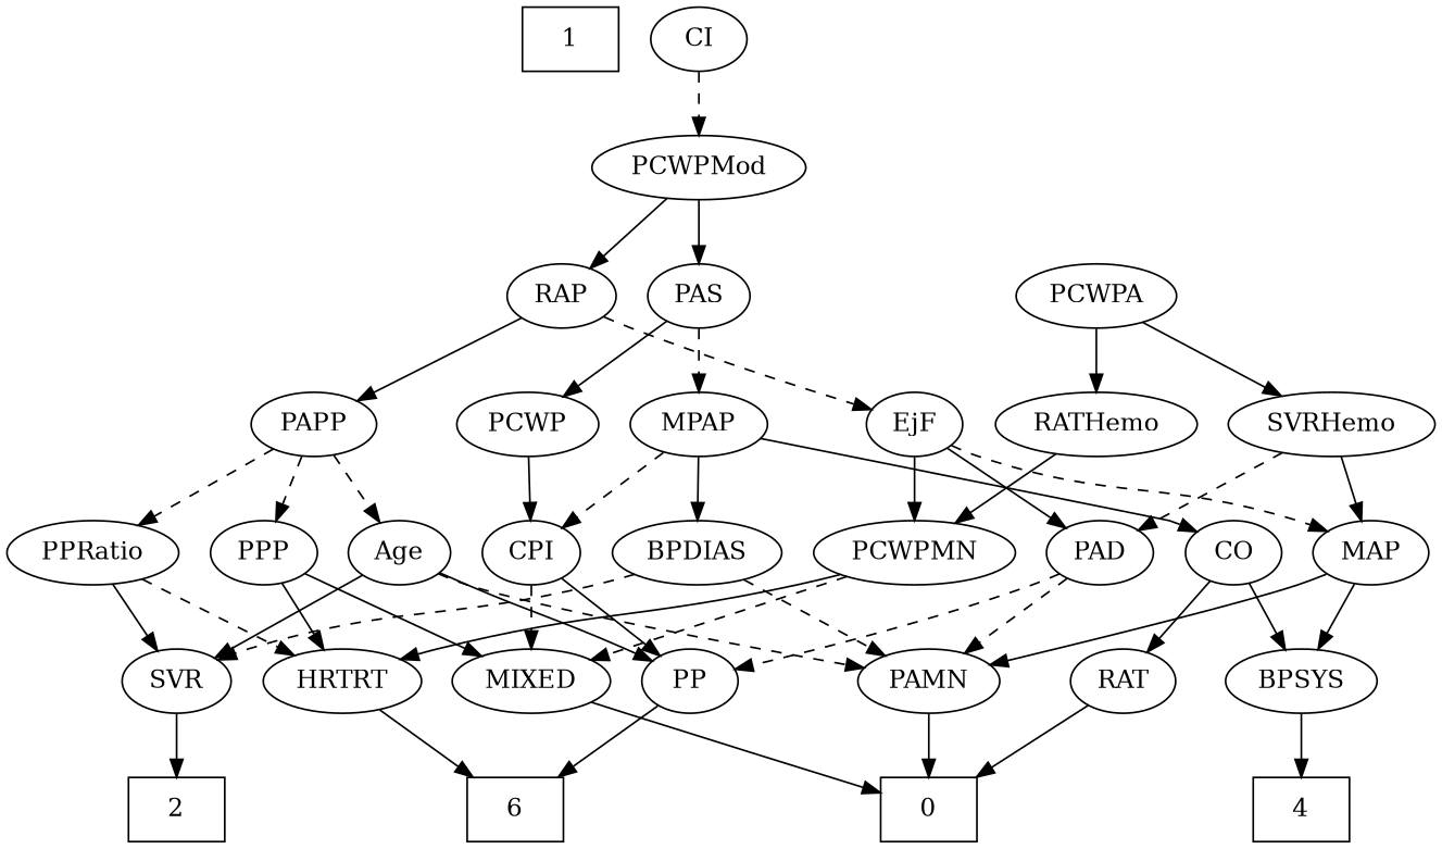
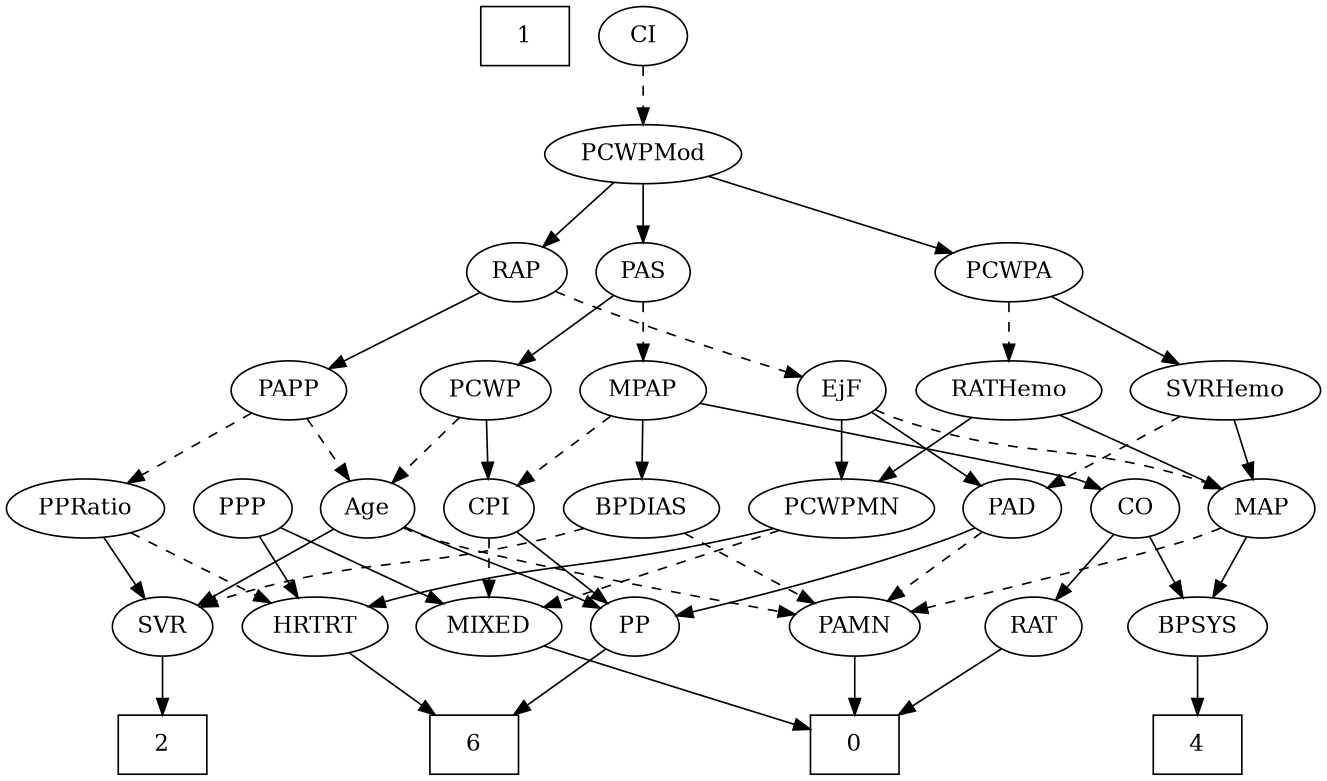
  strict digraph {
    edge [style=solid]
    1 [height=0.5 shape=box width=0.75]
    2 [height=0.5 shape=box width=0.75]
    n3 [height=0.5 label=6 shape=box width=0.75]
    4 [height=0.5 shape=box width=0.75]
    n5 [height=0.5 label=0 shape=box width=0.75]
    Age [height=0.5 width=0.75]
    PAMN [height=0.5 width=1.011]
    SVR [height=0.5 width=0.77632]
    PP [height=0.5 width=0.75]
    EjF [height=0.5 width=0.75]
    PAD [height=0.5 width=0.79437]
    PCWPMN [height=0.5 width=1.3902]
    MAP [height=0.5 width=0.84854]
    MIXED [height=0.5 width=1.1193]
    HRTRT [height=0.5 width=1.1013]
    BPSYS [height=0.5 width=1.0471]
    RAP [height=0.5 width=0.77632]
    PAPP [height=0.5 width=0.88464]
    PPP [height=0.5 width=0.75]
    PPRatio [height=0.5 width=1.1013]
    MPAP [height=0.5 width=0.97491]
    CO [height=0.5 width=0.75]
    CPI [height=0.5 width=0.75]
    BPDIAS [height=0.5 width=1.1735]
    RAT [height=0.5 width=0.75827]
    PAS [height=0.5 width=0.75]
    PCWP [height=0.5 width=0.97491]
    RATHemo [height=0.5 width=1.3721]
    PCWPMod [height=0.5 width=1.4443]
    PCWPA [height=0.5 width=1.1555]
    SVRHemo [height=0.5 width=1.3902]
    CI [height=0.5 width=0.75]
    Age -> PAMN [style=dashed]
    Age -> SVR
    Age -> PP
    PAMN -> n5
    SVR -> 2
    PP -> n3
    EjF -> PAD
    EjF -> PCWPMN
    EjF -> MAP [style=dashed]
    PAD -> PAMN [style=dashed]
-   PAD -> PP [style=dashed]
+   PAD -> PP
    PCWPMN -> MIXED [style=dashed]
    PCWPMN -> HRTRT
-   MAP -> PAMN
+   MAP -> PAMN [style=dashed]
    MAP -> BPSYS
    MIXED -> n5
    HRTRT -> n3
    BPSYS -> 4
    RAP -> EjF [style=dashed]
    RAP -> PAPP
    PAPP -> Age [style=dashed]
-   PAPP -> PPP [style=dashed]
    PAPP -> PPRatio [style=dashed]
    PPP -> MIXED
    PPP -> HRTRT
    PPRatio -> SVR
    PPRatio -> HRTRT [style=dashed]
    MPAP -> CO
    MPAP -> CPI [style=dashed]
    MPAP -> BPDIAS
    CO -> BPSYS
    CO -> RAT
    CPI -> PP
    CPI -> MIXED [style=dashed]
    BPDIAS -> PAMN [style=dashed]
    BPDIAS -> SVR [style=dashed]
    RAT -> n5
    PAS -> MPAP [style=dashed]
    PAS -> PCWP
+   PCWP -> Age [style=dashed]
    PCWP -> CPI
    RATHemo -> PCWPMN
+   RATHemo -> MAP
    PCWPMod -> RAP
    PCWPMod -> PAS
-   PCWPA -> RATHemo
+   PCWPMod -> PCWPA
+   PCWPA -> RATHemo [style=dashed]
    PCWPA -> SVRHemo
    SVRHemo -> PAD [style=dashed]
    SVRHemo -> MAP
    CI -> PCWPMod [style=dashed]
  }
